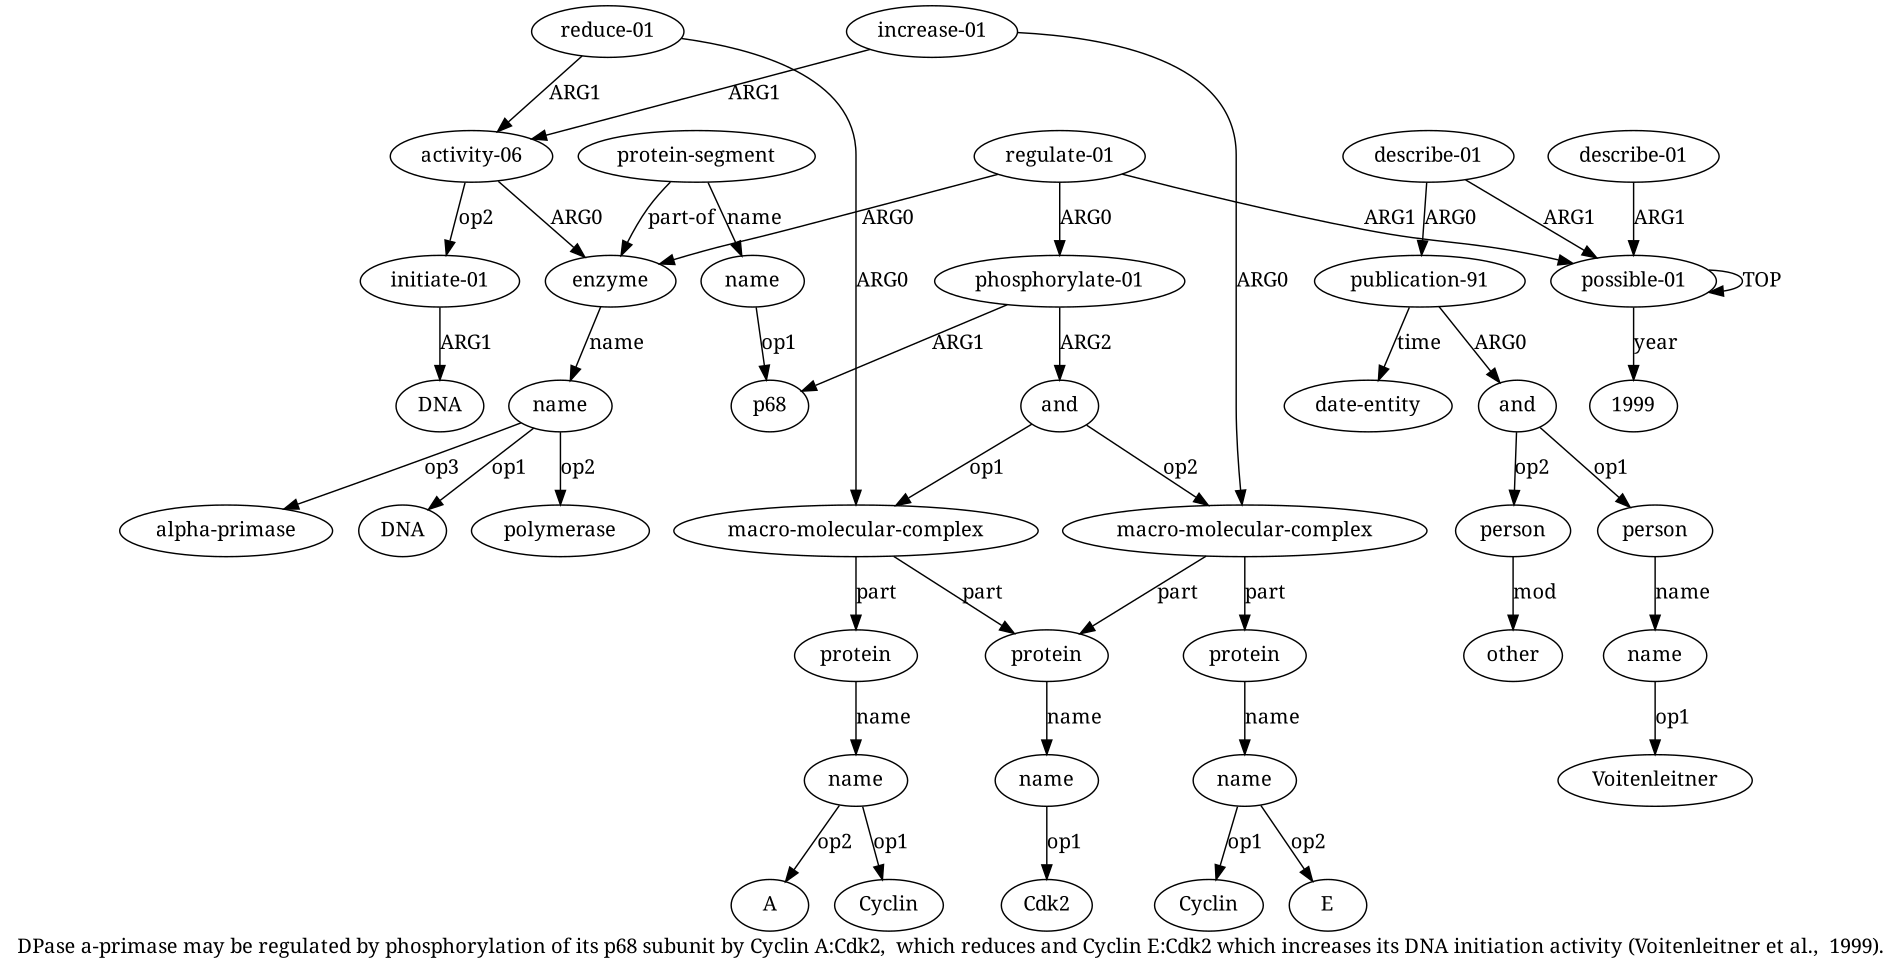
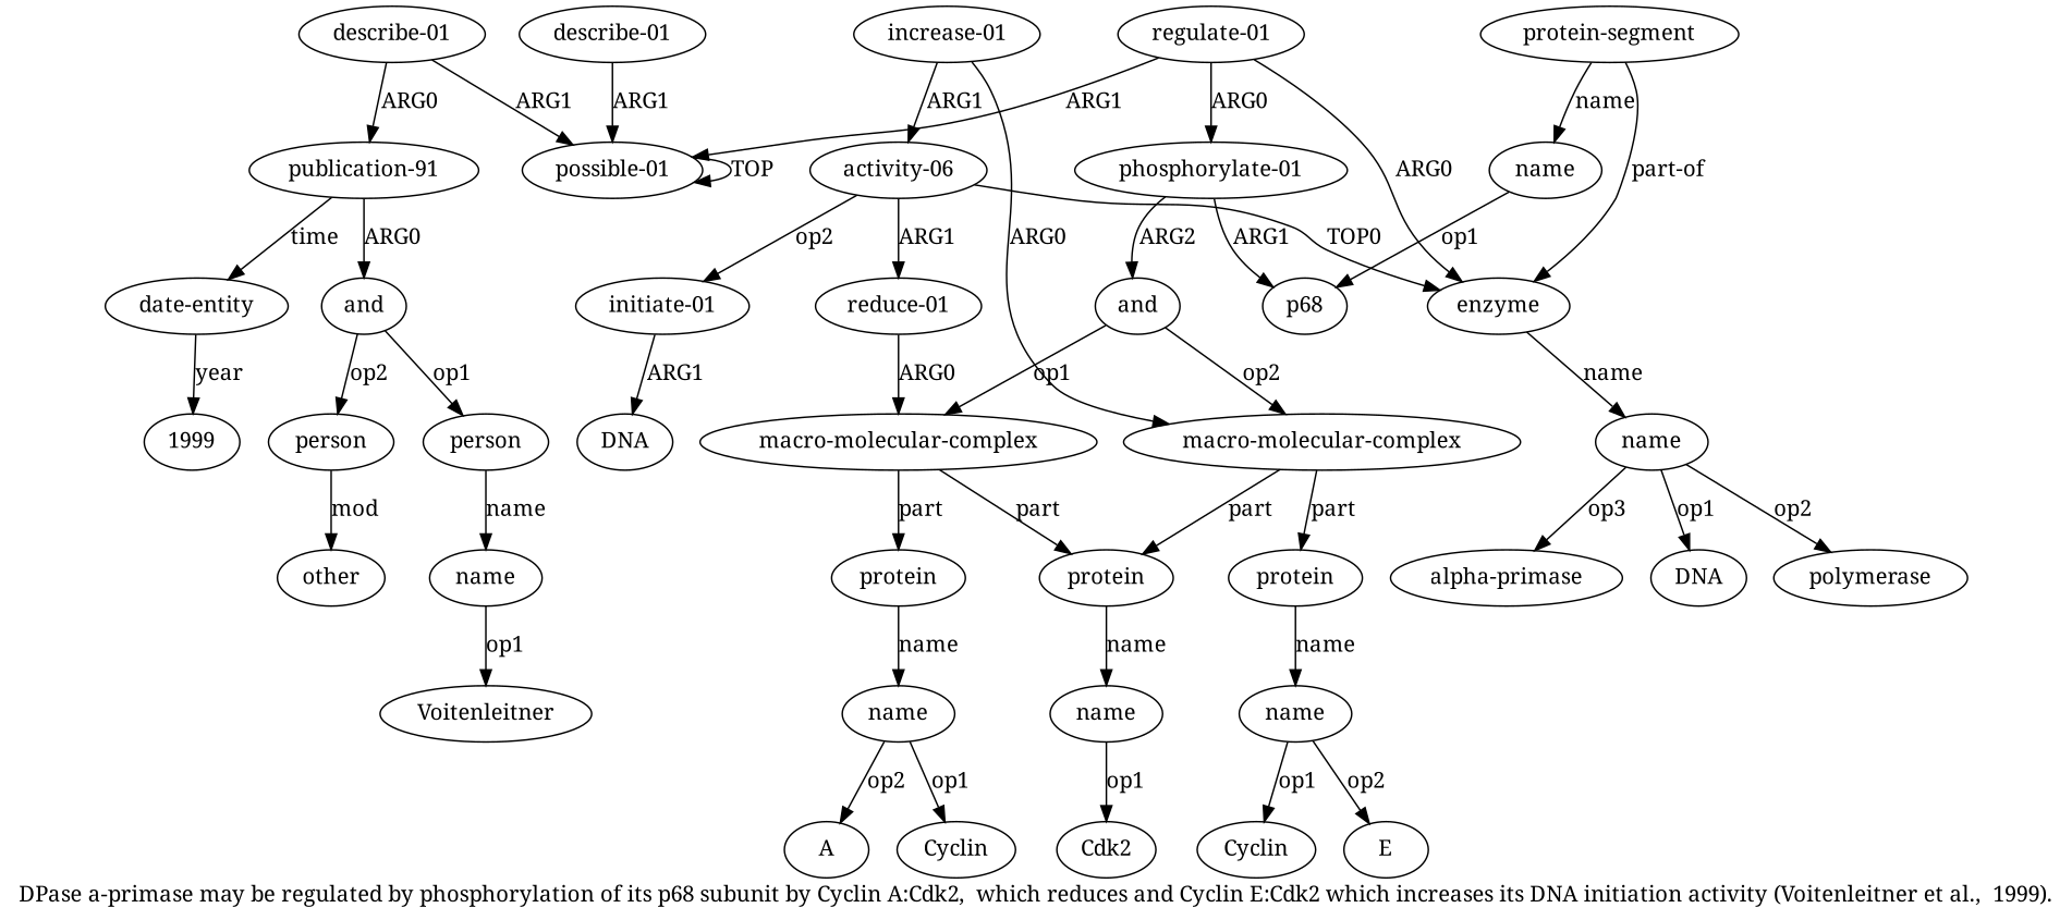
  digraph {
    fontname="Noto Serif"
    label="DPase a-primase may be regulated by phosphorylation of its p68 subunit by Cyclin A:Cdk2,  which reduces and Cyclin E:Cdk2 which increases its DNA initiation activity (Voitenleitner et al.,  1999)."
    node [color=black fontname="Noto Serif" gold_ind=-1 gold_label=name test_ind=-1 test_label=name]
    edge [color=black fontname="Noto Serif" gold_label=ARG1 test_label=ARG1]
    n1 [gold_ind=20 label=name test_ind=20]
    n2 [gold_label="alpha-primase" label="alpha-primase" test_label="alpha-primase"]
    n3 [gold_label=DNA label=DNA test_label=DNA]
    n4 [gold_label=polymerase label=polymerase test_label=polymerase]
    n5 [gold_ind=21 gold_label="describe-01" label="describe-01" test_ind=21 test_label="describe-01"]
    n6 [gold_ind=22 gold_label="publication-91" label="publication-91" test_ind=22 test_label="publication-91"]
    n7 [gold_ind=0 gold_label="possible-01" label="possible-01" test_ind=0 test_label="possible-01"]
    n8 [gold_ind=23 gold_label=and label=and test_ind=23 test_label=and]
    n9 [gold_ind=28 gold_label="date-entity" label="date-entity" test_ind=28 test_label="date-entity"]
    n10 [gold_ind=24 gold_label=person label=person test_ind=24 test_label=person]
    n11 [gold_ind=26 gold_label=person label=person test_ind=26 test_label=person]
    n12 [gold_label=1999 label=1999 test_label=1999]
    n13 [gold_ind=1 gold_label="regulate-01" label="regulate-01" test_ind=1 test_label="regulate-01"]
    n14 [gold_ind=19 gold_label=enzyme label=enzyme test_ind=19 test_label=enzyme]
    n15 [gold_ind=2 gold_label="phosphorylate-01" label="phosphorylate-01" test_ind=2 test_label="phosphorylate-01"]
    n16 [gold_ind=25 label=name test_ind=25]
    n17 [gold_ind=27 gold_label=other label=other test_ind=27 test_label=other]
    n18 [gold_label=Voitenleitner label=Voitenleitner test_label=Voitenleitner]
    n19 [gold_ind=29 gold_label="describe-01" label="describe-01" test_ind=29 test_label="describe-01"]
    n20 [gold_label=A label=A test_label=A]
    n21 [gold_ind=15 gold_label="macro-molecular-complex" label="macro-molecular-complex" test_ind=15 test_label="macro-molecular-complex"]
    n22 [gold_ind=16 gold_label=protein label=protein test_ind=16 test_label=protein]
    n23 [gold_ind=9 gold_label=protein label=protein test_ind=9 test_label=protein]
    n24 [gold_ind=17 label=name test_ind=17]
    n25 [gold_ind=10 label=name test_ind=10]
    n26 [gold_label=E label=E test_label=E]
    n27 [gold_label=Cyclin label=Cyclin test_label=Cyclin]
    n28 [gold_label=Cdk2 label=Cdk2 test_label=Cdk2]
    n29 [gold_ind=14 gold_label=DNA label=DNA test_ind=14 test_label=DNA]
    n30 [gold_ind=11 gold_label="reduce-01" label="reduce-01" test_ind=11 test_label="reduce-01"]
    n31 [gold_ind=12 gold_label="activity-06" label="activity-06" test_ind=12 test_label="activity-06"]
    n32 [gold_ind=6 gold_label="macro-molecular-complex" label="macro-molecular-complex" test_ind=6 test_label="macro-molecular-complex"]
    n33 [gold_ind=13 gold_label="initiate-01" label="initiate-01" test_ind=13 test_label="initiate-01"]
    n34 [gold_ind=7 gold_label=protein label=protein test_ind=7 test_label=protein]
    n35 [gold_ind=8 label=name test_ind=8]
    n36 [gold_label=Cyclin label=Cyclin test_label=Cyclin]
    n37 [gold_ind=18 gold_label="increase-01" label="increase-01" test_ind=18 test_label="increase-01"]
    n38 [gold_ind=5 gold_label=and label=and test_ind=5 test_label=and]
    n39 [gold_label=p68 label=p68 test_label=p68]
    n40 [gold_ind=3 gold_label="protein-segment" label="protein-segment" test_ind=3 test_label="protein-segment"]
    n41 [gold_ind=4 label=name test_ind=4]
    n1 -> n2 [gold_label=op3 label=op3 test_label=op3]
    n1 -> n3 [gold_label=op1 label=op1 test_label=op1]
    n1 -> n4 [gold_label=op2 label=op2 test_label=op2]
    n5 -> n6 [gold_label=ARG0 label=ARG0 test_label=ARG0]
    n5 -> n7 [label=ARG1]
    n6 -> n8 [gold_label=ARG0 label=ARG0 test_label=ARG0]
    n6 -> n9 [gold_label=time label=time test_label=time]
    n7 -> n7 [gold_label=TOP label=TOP test_label=TOP]
    n8 -> n10 [gold_label=op1 label=op1 test_label=op1]
    n8 -> n11 [gold_label=op2 label=op2 test_label=op2]
-   n7 -> n12 [gold_label=year label=year test_label=year]
+   n9 -> n12 [gold_label=year label=year test_label=year]
    n10 -> n16 [gold_label=name label=name test_label=name]
    n11 -> n17 [gold_label=mod label=mod test_label=mod]
    n13 -> n7 [label=ARG1]
    n13 -> n14 [label=ARG0]
    n13 -> n15 [gold_label=ARG0 label=ARG0 test_label=ARG0]
    n14 -> n1 [gold_label=name label=name test_label=name]
    n15 -> n38 [gold_label=ARG2 label=ARG2 test_label=ARG2]
    n15 -> n39 [label=ARG1]
    n16 -> n18 [gold_label=op1 label=op1 test_label=op1]
    n19 -> n7 [label=ARG1]
    n21 -> n22 [gold_label=part label=part test_label=part]
    n21 -> n23 [gold_label=part label=part test_label=part]
    n22 -> n24 [gold_label=name label=name test_label=name]
    n23 -> n25 [gold_label=name label=name test_label=name]
    n24 -> n26 [gold_label=op2 label=op2 test_label=op2]
    n24 -> n27 [gold_label=op1 label=op1 test_label=op1]
    n25 -> n28 [gold_label=op1 label=op1 test_label=op1]
-   n30 -> n31 [label=ARG1]
+   n31 -> n30 [label=ARG1]
    n30 -> n32 [gold_label=ARG0 label=ARG0 test_label=ARG0]
-   n31 -> n14 [gold_label=ARG0 label=ARG0 test_label=ARG0]
+   n31 -> n14 [gold_label=ARG0 label=TOP0 test_label=ARG0]
    n31 -> n33 [label=op2]
    n32 -> n23 [gold_label=part label=part test_label=part]
    n32 -> n34 [gold_label=part label=part test_label=part]
    n33 -> n29 [label=ARG1]
    n34 -> n35 [gold_label=name label=name test_label=name]
    n35 -> n20 [gold_label=op2 label=op2 test_label=op2]
    n35 -> n36 [gold_label=op1 label=op1 test_label=op1]
    n37 -> n21 [gold_label=ARG0 label=ARG0 test_label=ARG0]
    n37 -> n31 [label=ARG1]
    n38 -> n21 [gold_label=op2 label=op2 test_label=op2]
    n38 -> n32 [gold_label=op1 label=op1 test_label=op1]
    n40 -> n14 [gold_label="part-of" label="part-of" test_label="part-of"]
    n40 -> n41 [gold_label=name label=name test_label=name]
    n41 -> n39 [gold_label=op1 label=op1 test_label=op1]
  }
